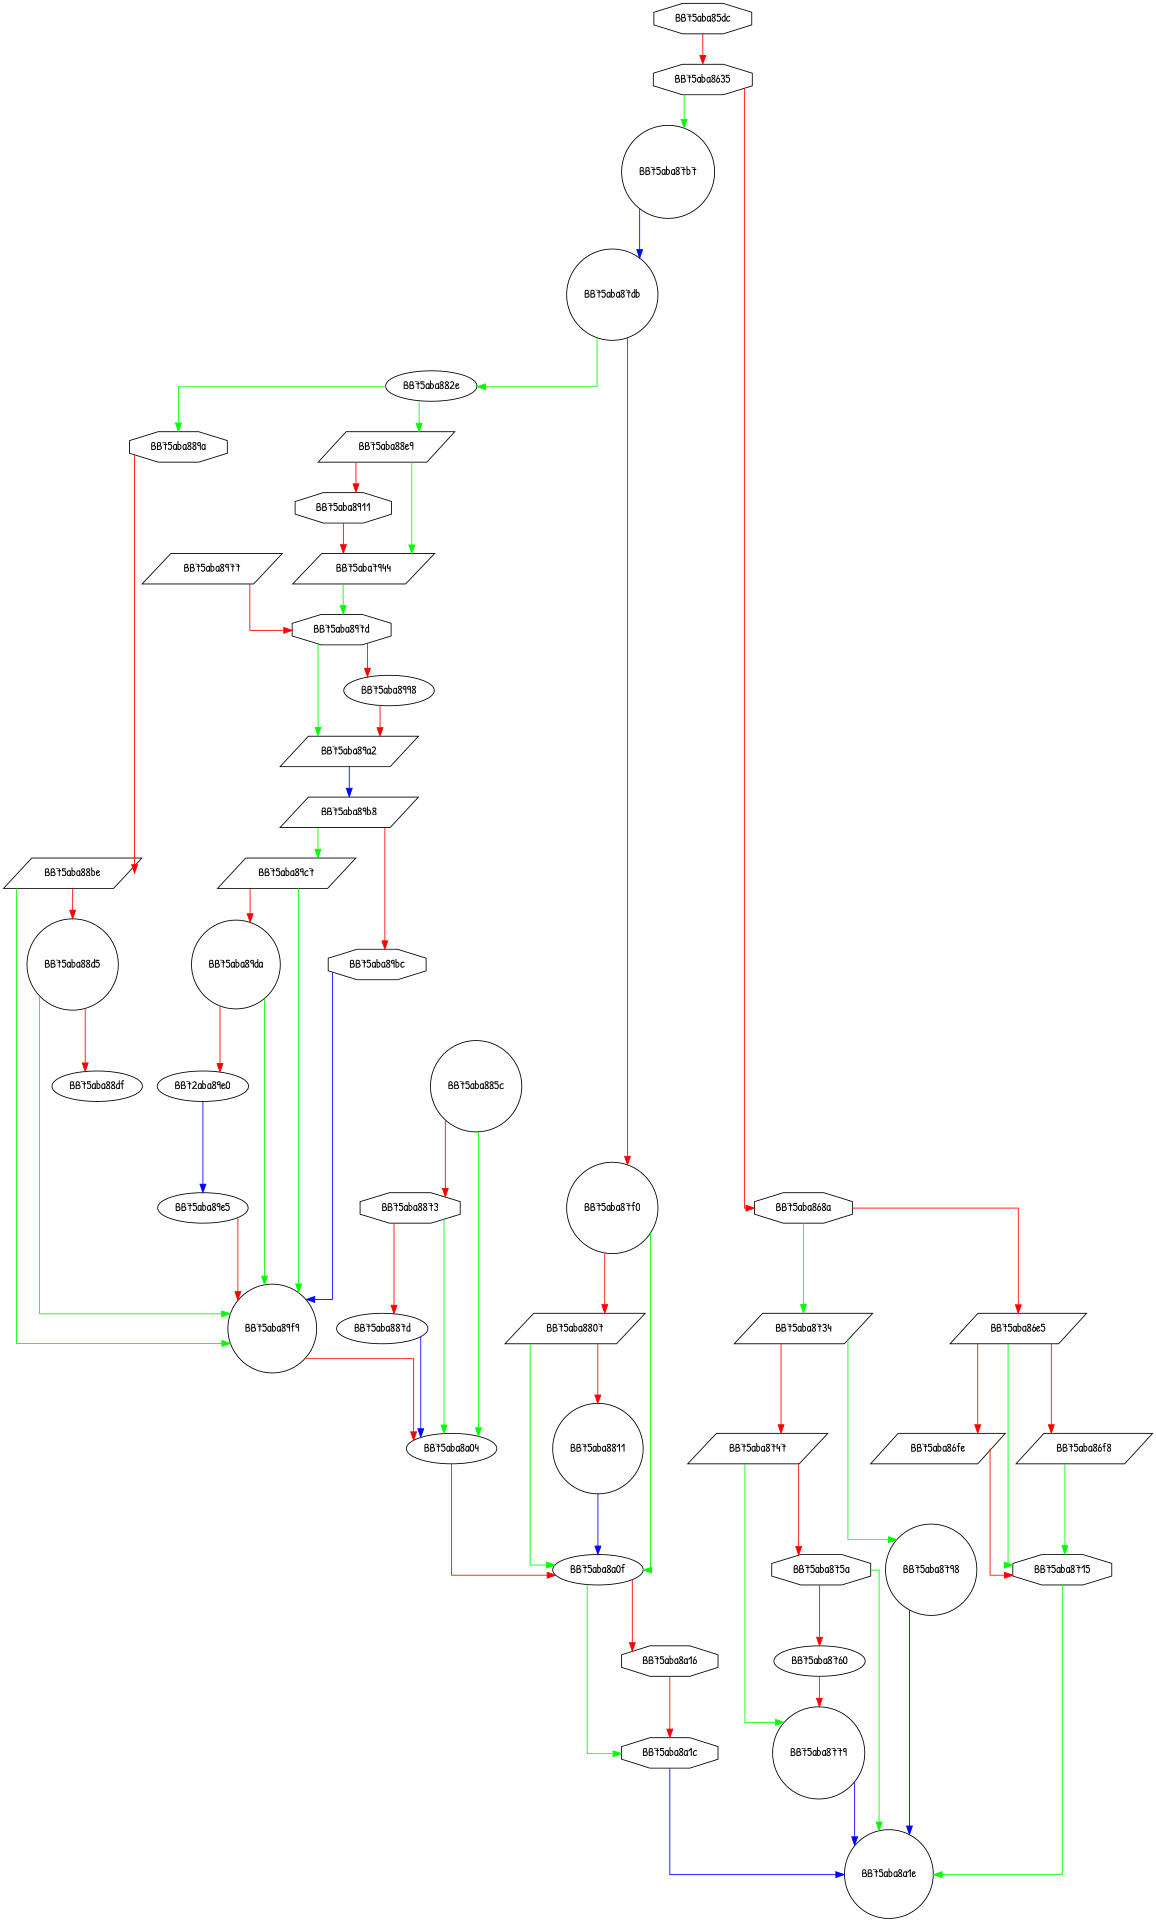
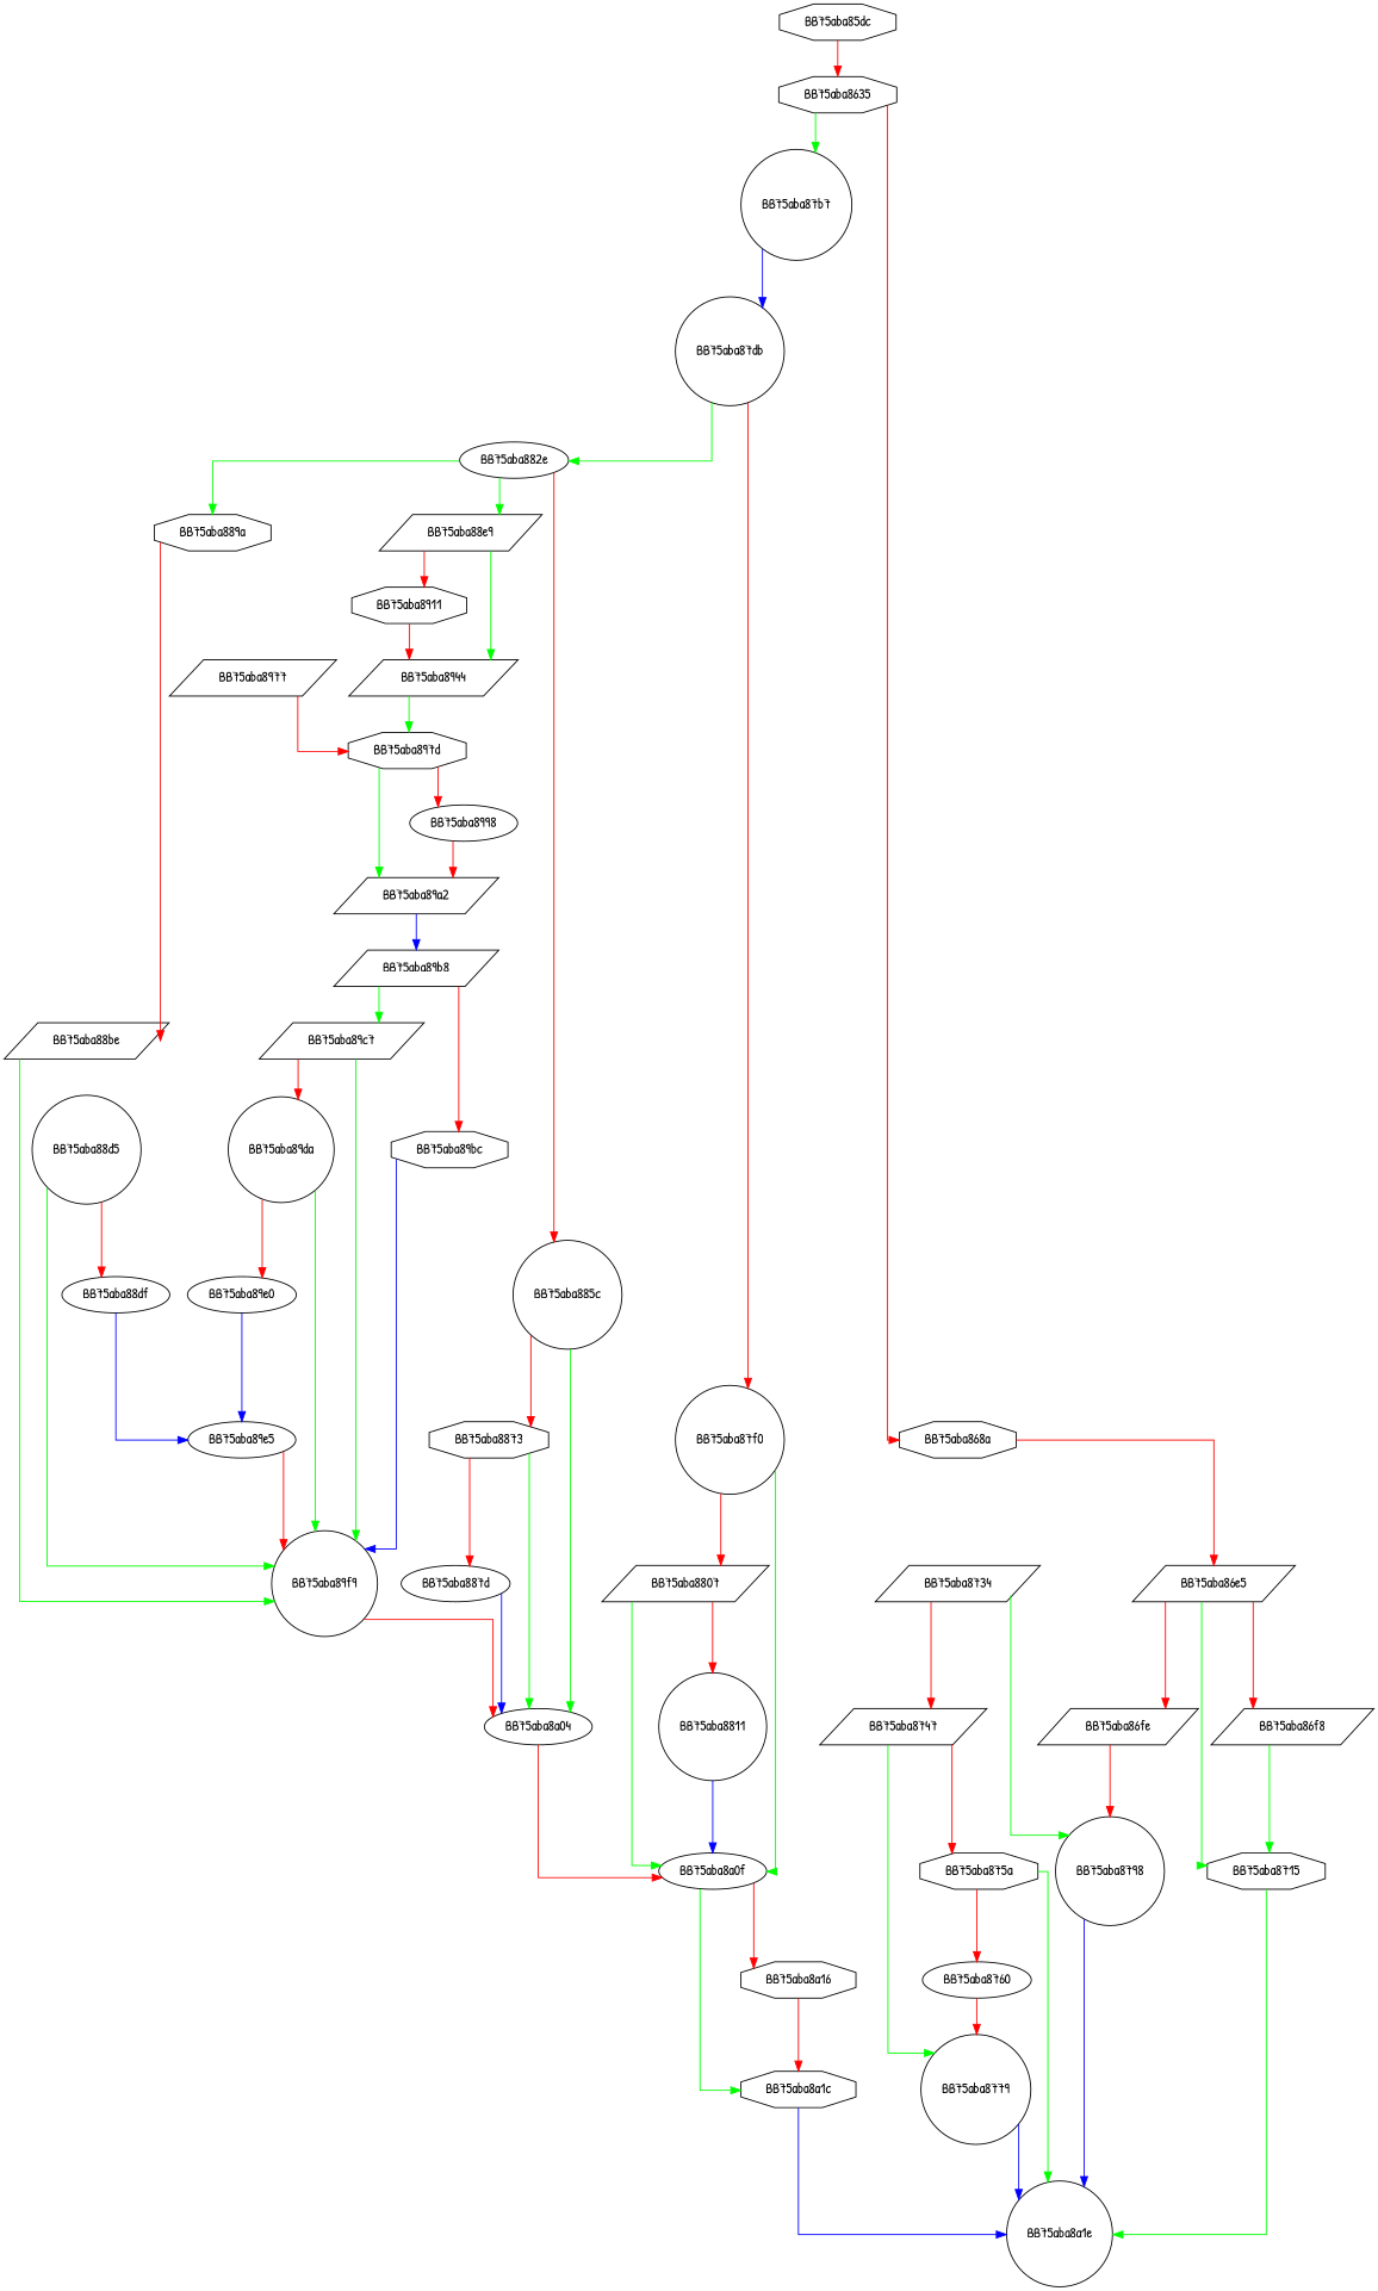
  digraph {
    fontname="Patrick Hand"
    splines=ortho
    node [fontname="Patrick Hand" shape=parallelogram]
    edge [color=red fontname="Patrick Hand"]
    BB75aba85dc [shape=octagon]
    BB75aba8635 [shape=octagon]
    BB75aba87db [shape=circle]
    BB75aba882e [shape=ellipse]
    BB75aba87f0 [shape=circle]
    BB75aba87b7 [shape=circle]
    BB75aba868a [shape=octagon]
    BB75aba889a [shape=octagon]
    BB75aba885c [shape=circle]
    BB75aba88e9
    BB75aba8a0f [shape=ellipse]
    BB75aba8807
    BB75aba8734
    BB75aba86e5
    BB75aba8798 [shape=circle]
    BB75aba8747
    BB75aba8715 [shape=octagon]
    BB75aba86f8
    BB75aba86fe
    BB75aba8a1e [shape=circle]
    BB75aba8779 [shape=circle]
    BB75aba875a [shape=octagon]
    BB75aba8760 [shape=ellipse]
    BB75aba88be
    BB75aba8a04 [shape=ellipse]
    BB75aba8873 [shape=octagon]
    BB75aba8a1c [shape=octagon]
    BB75aba8a16 [shape=octagon]
    BB75aba8811 [shape=circle]
-   BB75aba8944 [label=BB75aba7944]
+   BB75aba8944
    BB75aba8911 [shape=octagon]
    BB75aba89f9 [shape=circle]
    BB75aba88d5 [shape=circle]
    BB75aba887d [shape=ellipse]
    BB75aba897d [shape=octagon]
    BB75aba88df [shape=ellipse]
    BB75aba89e5 [shape=ellipse]
    BB75aba89a2
    BB75aba8998 [shape=ellipse]
    BB75aba8977
    BB75aba89b8
    BB75aba89c7
    BB75aba89bc [shape=octagon]
    BB75aba89da [shape=circle]
-   BB75aba89e0 [shape=ellipse label=BB72aba89e0]
+   BB75aba89e0 [shape=ellipse]
    BB75aba85dc -> BB75aba8635
    BB75aba8635 -> BB75aba87b7 [color=green]
    BB75aba8635 -> BB75aba868a
    BB75aba87db -> BB75aba882e [color=green]
    BB75aba87db -> BB75aba87f0
    BB75aba882e -> BB75aba889a [color=green]
+   BB75aba882e -> BB75aba885c
    BB75aba882e -> BB75aba88e9 [color=green]
    BB75aba87f0 -> BB75aba8a0f [color=green]
    BB75aba87f0 -> BB75aba8807
    BB75aba87b7 -> BB75aba87db [color=blue]
-   BB75aba868a -> BB75aba8734 [color=green]
    BB75aba868a -> BB75aba86e5
    BB75aba889a -> BB75aba88be
    BB75aba885c -> BB75aba8a04 [color=green]
    BB75aba885c -> BB75aba8873
    BB75aba88e9 -> BB75aba8944 [color=green]
    BB75aba88e9 -> BB75aba8911
    BB75aba8a0f -> BB75aba8a1c [color=green]
    BB75aba8a0f -> BB75aba8a16
    BB75aba8807 -> BB75aba8a0f [color=green]
    BB75aba8807 -> BB75aba8811
    BB75aba8734 -> BB75aba8798 [color=green]
    BB75aba8734 -> BB75aba8747
    BB75aba86e5 -> BB75aba8715 [color=green]
    BB75aba86e5 -> BB75aba86f8
    BB75aba86e5 -> BB75aba86fe
    BB75aba8798 -> BB75aba8a1e [color=blue]
    BB75aba8747 -> BB75aba8779 [color=green]
    BB75aba8747 -> BB75aba875a
    BB75aba8715 -> BB75aba8a1e [color=green]
    BB75aba86f8 -> BB75aba8715 [color=green]
-   BB75aba86fe -> BB75aba8715
+   BB75aba86fe -> BB75aba8798
    BB75aba8779 -> BB75aba8a1e [color=blue]
    BB75aba875a -> BB75aba8a1e [color=green]
    BB75aba875a -> BB75aba8760
    BB75aba8760 -> BB75aba8779
    BB75aba88be -> BB75aba89f9 [color=green]
-   BB75aba88be -> BB75aba88d5
    BB75aba8a04 -> BB75aba8a0f
    BB75aba8873 -> BB75aba8a04 [color=green]
    BB75aba8873 -> BB75aba887d
    BB75aba8a1c -> BB75aba8a1e [color=blue]
    BB75aba8a16 -> BB75aba8a1c
    BB75aba8811 -> BB75aba8a0f [color=blue]
    BB75aba8944 -> BB75aba897d [color=green]
    BB75aba8911 -> BB75aba8944
    BB75aba89f9 -> BB75aba8a04
    BB75aba88d5 -> BB75aba89f9 [color=green]
    BB75aba88d5 -> BB75aba88df
    BB75aba887d -> BB75aba8a04 [color=blue]
    BB75aba897d -> BB75aba89a2 [color=green]
    BB75aba897d -> BB75aba8998
+   BB75aba88df -> BB75aba89e5 [color=blue]
    BB75aba89e5 -> BB75aba89f9
    BB75aba89a2 -> BB75aba89b8 [color=blue]
    BB75aba8998 -> BB75aba89a2
    BB75aba8977 -> BB75aba897d
    BB75aba89b8 -> BB75aba89c7 [color=green]
    BB75aba89b8 -> BB75aba89bc
    BB75aba89c7 -> BB75aba89f9 [color=green]
    BB75aba89c7 -> BB75aba89da
    BB75aba89bc -> BB75aba89f9 [color=blue]
    BB75aba89da -> BB75aba89f9 [color=green]
    BB75aba89da -> BB75aba89e0
    BB75aba89e0 -> BB75aba89e5 [color=blue]
  }
